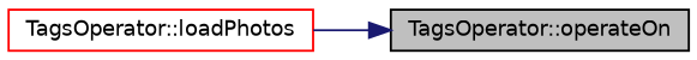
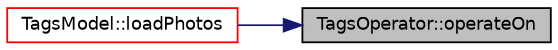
  digraph {
    rankdir=RL
    node [fontname=Helvetica fontsize=10 shape=record style=filled]
    n1 [color=black fillcolor=grey75 fontcolor=black height=0.2 label="TagsOperator::operateOn" width=0.4]
-   n2 [color=red fillcolor=white height=0.2 label="TagsOperator::loadPhotos" width=0.4]
+   n2 [color=red fillcolor=white height=0.2 label="TagsModel::loadPhotos" width=0.4]
    n1 -> n2 [color=midnightblue dir=back fontname=Helvetica fontsize=10 labelfontname=Helvetica labelfontsize=10 style=solid]
  }
